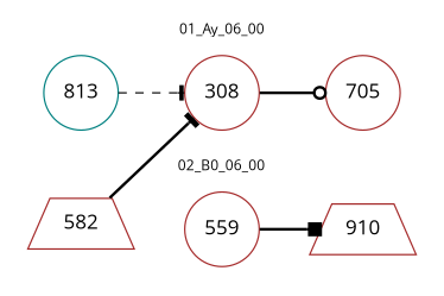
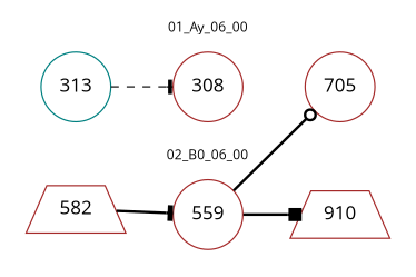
  digraph {
    fontname="Open Sans"
    rankdir=LR
    node [color=brown fontname="Open Sans" shape=circle]
    edge [arrowhead=tee color=black fontname="Open Sans" style=bold]
-   n1 [color=teal label=813]
+   n1 [color=teal label=313]
    n2 [label=308]
    n3 [label=705]
    n4 [label=582 shape=trapezium]
    n5 [label=559]
    n6 [label=910 shape=trapezium]
    subgraph cluster_1 {
      color=white
      fontsize=10
      label="01_Ay_06_00"
      n1
      n2
      n3
    }
    subgraph cluster_2 {
      color=white
      fontsize=10
      label="02_B0_06_00"
      n4
      n5
      n6
    }
    n1 -> n2 [style=dashed]
-   n2 -> n3 [arrowhead=odot]
-   n4 -> n2
+   n5 -> n3 [arrowhead=odot]
+   n4 -> n5
    n5 -> n6 [arrowhead=box]
  }
